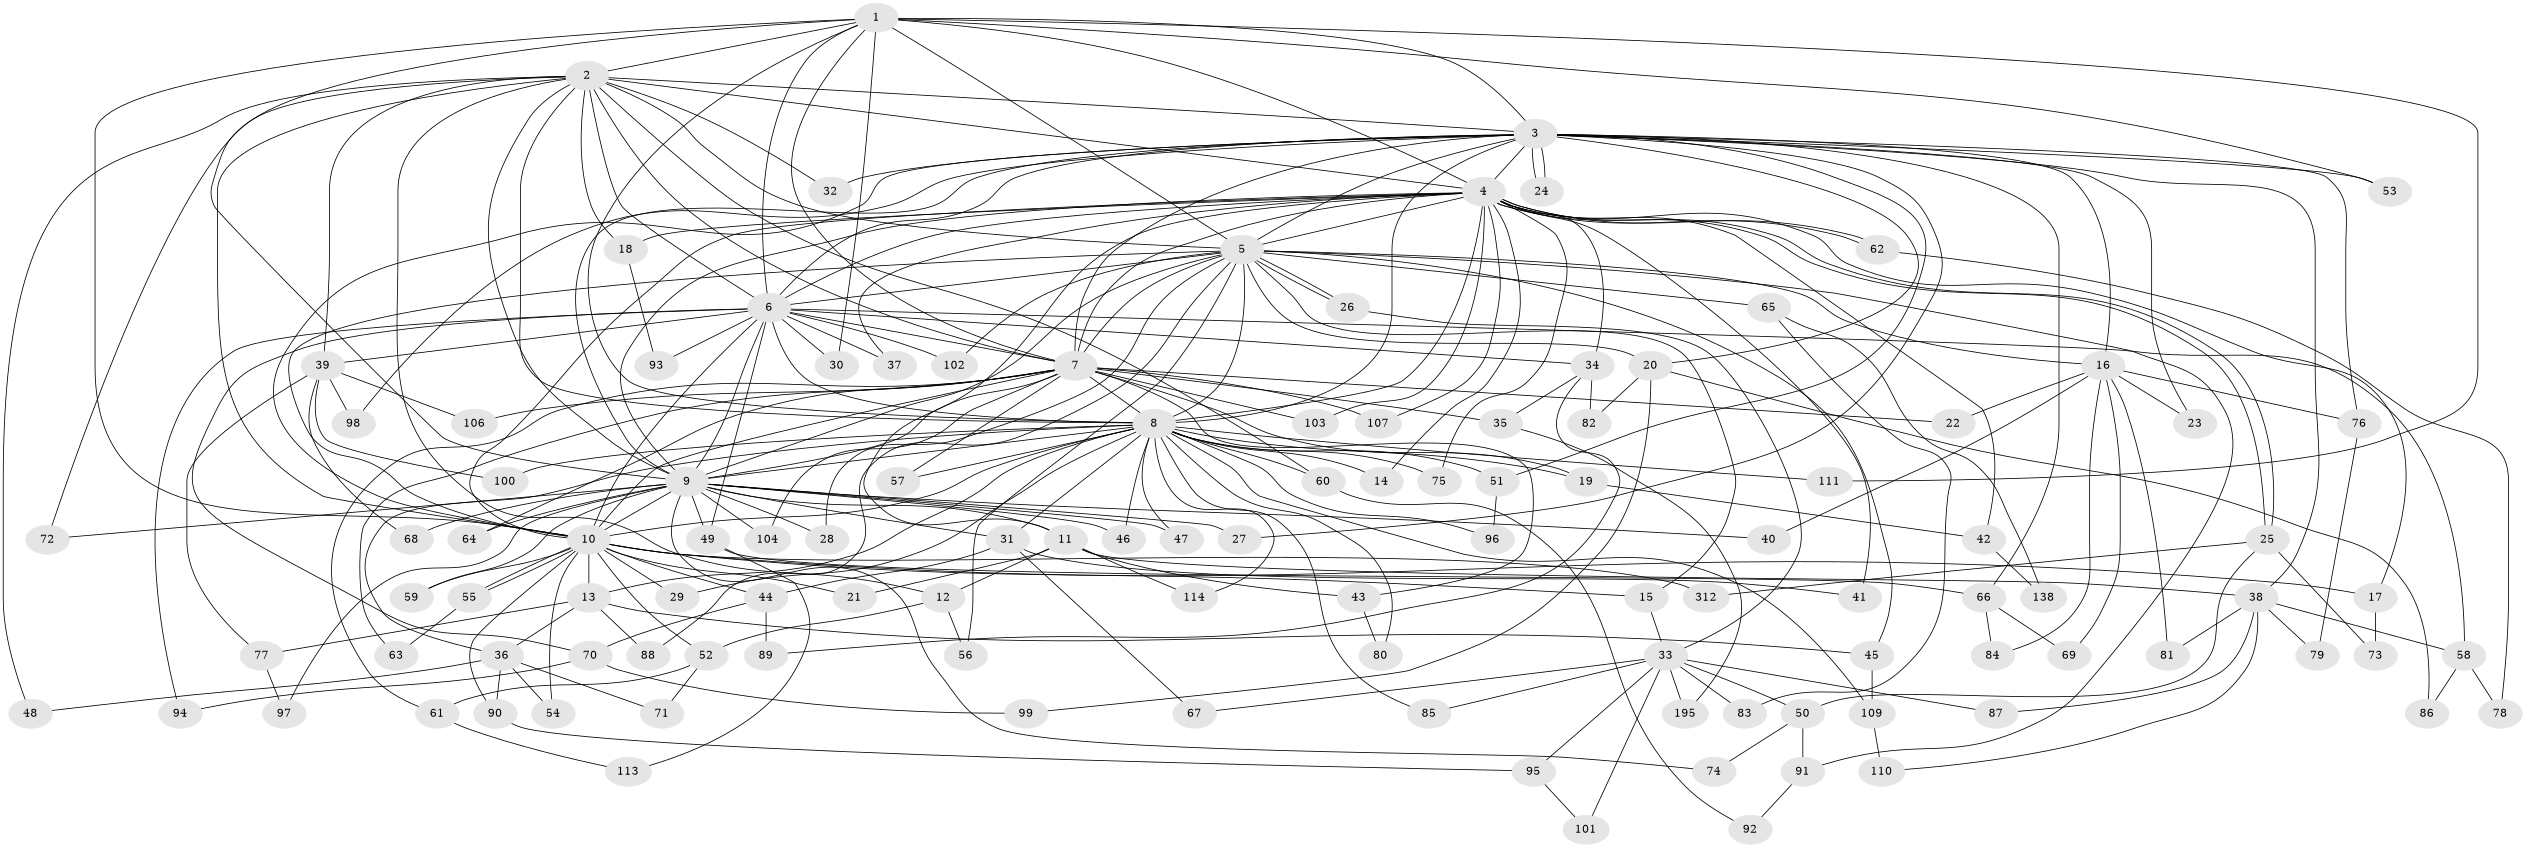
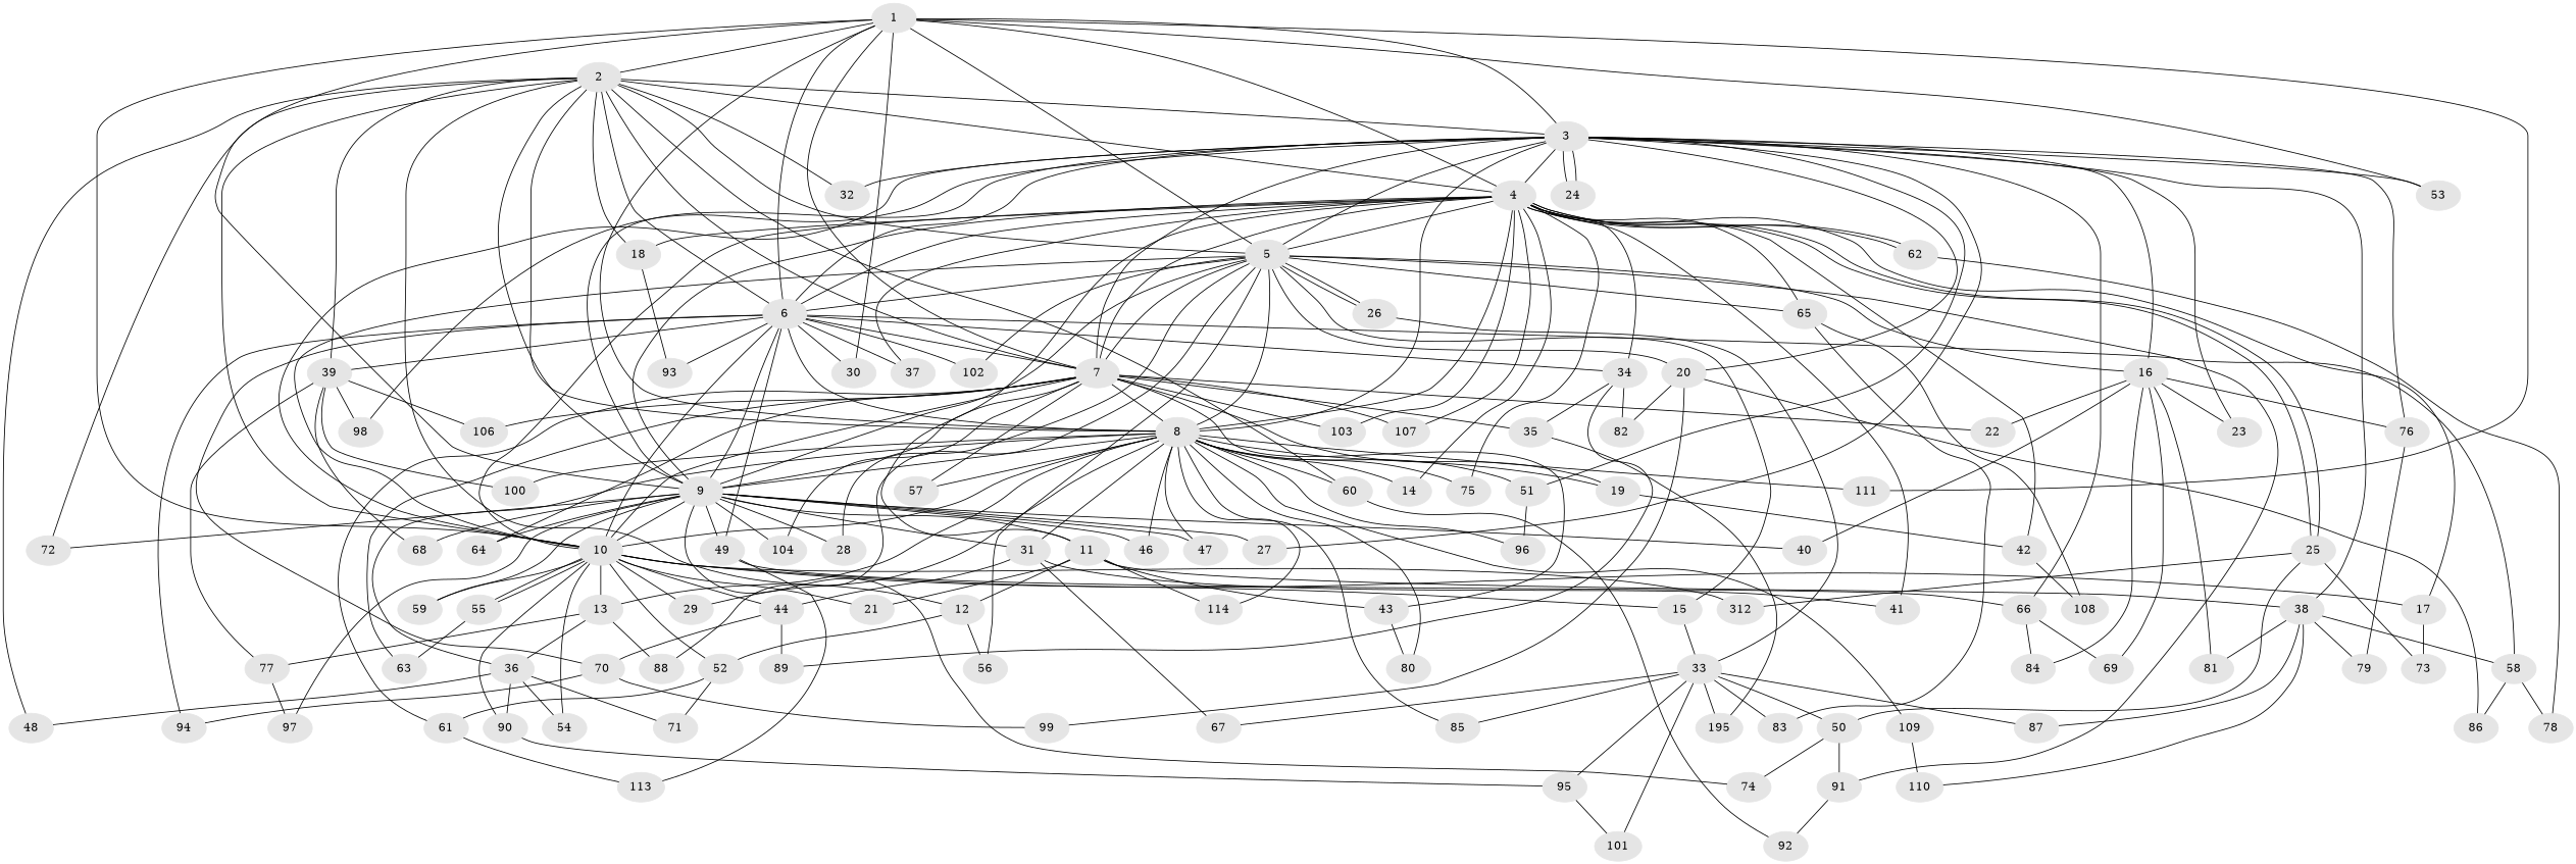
  graph {
    node [color=gray90 style=filled]
    1
    2
    3
    4
    5
    6
    7
    8
    9
    10
    30
    53
    111
    12
    18
    32
    39
    48
    60
    72
    16
    20
    23
    24
    27
    38
    51
    66
    76
    98
    11
    14
    17
    25
    34
    37
    41
    42
    62
    65
    75
    103
    107
    15
    26
    28
-   45
    56
    88
    102
    91
    49
    58
    70
    93
    94
    19
    22
    35
    43
    57
    61
    63
    64
    104
    106
    13
    29
    31
    36
    46
    47
    80
    85
    96
    100
    109
    114
    40
    59
    68
    74
    97
    21
    44
    52
    54
    55
    90
    n90 [label=312]
    77
    92
    69
    81
    84
    82
    86
    99
    87
    79
    110
    73
    50
    89
-   108 [label=138]
+   108
    78
    83
    33
    113
    n110 [label=195]
    67
    71
    95
    101
    1 -- 2
    1 -- 3
    1 -- 4
    1 -- 5
    1 -- 6
    1 -- 7
    1 -- 8
    1 -- 9
    1 -- 10
    1 -- 30
    1 -- 53
    1 -- 111
    2 -- 3
    2 -- 4
    2 -- 5
    2 -- 6
    2 -- 7
    2 -- 8
    2 -- 9
    2 -- 10
    2 -- 12
    2 -- 18
    2 -- 32
    2 -- 39
    2 -- 48
    2 -- 60
    2 -- 72
    3 -- 4
    3 -- 5
    3 -- 6
    3 -- 7
    3 -- 8
    3 -- 9
    3 -- 10
    3 -- 53
    3 -- 32
    3 -- 16
    3 -- 20
    3 -- 23
    3 -- 24
    3 -- 24
    3 -- 27
    3 -- 38
    3 -- 51
    3 -- 66
    3 -- 76
    3 -- 98
    4 -- 5
    4 -- 6
    4 -- 7
    4 -- 8
    4 -- 9
    4 -- 10
    4 -- 18
    4 -- 11
    4 -- 14
    4 -- 17
    4 -- 25
    4 -- 25
    4 -- 34
    4 -- 37
    4 -- 41
    4 -- 42
    4 -- 62
    4 -- 62
+   4 -- 65
    4 -- 75
    4 -- 103
    4 -- 107
    5 -- 6
    5 -- 7
    5 -- 8
    5 -- 9
    5 -- 10
    5 -- 16
    5 -- 20
    5 -- 65
    5 -- 15
    5 -- 26
    5 -- 26
    5 -- 28
-   5 -- 45
    5 -- 56
    5 -- 88
    5 -- 102
    5 -- 91
    6 -- 7
    6 -- 8
    6 -- 9
    6 -- 10
    6 -- 30
    6 -- 39
    6 -- 34
    6 -- 37
    6 -- 102
    6 -- 49
    6 -- 58
    6 -- 70
    6 -- 93
    6 -- 94
    7 -- 8
    7 -- 9
    7 -- 10
    7 -- 103
    7 -- 107
    7 -- 19
    7 -- 22
    7 -- 35
    7 -- 43
    7 -- 57
    7 -- 61
    7 -- 63
    7 -- 64
    7 -- 104
    7 -- 106
    8 -- 9
    8 -- 10
    8 -- 111
    8 -- 60
    8 -- 51
    8 -- 14
    8 -- 75
    8 -- 19
    8 -- 57
    8 -- 13
    8 -- 29
    8 -- 31
    8 -- 36
    8 -- 46
    8 -- 47
    8 -- 80
    8 -- 85
    8 -- 96
    8 -- 100
    8 -- 109
    8 -- 114
    9 -- 10
    9 -- 72
    9 -- 27
    9 -- 11
    9 -- 28
    9 -- 49
    9 -- 64
    9 -- 104
    9 -- 31
    9 -- 46
    9 -- 47
    9 -- 40
    9 -- 59
    9 -- 68
    9 -- 74
    9 -- 97
    10 -- 17
    10 -- 15
    10 -- 13
    10 -- 29
    10 -- 59
    10 -- 21
    10 -- 44
    10 -- 52
    10 -- 54
    10 -- 55
    10 -- 55
    10 -- 90
    10 -- n90
    12 -- 56
    12 -- 52
    18 -- 93
    39 -- 98
    39 -- 106
    39 -- 100
    39 -- 68
    39 -- 77
    60 -- 92
    16 -- 23
    16 -- 76
    16 -- 22
    16 -- 40
    16 -- 69
    16 -- 81
    16 -- 84
    20 -- 82
    20 -- 86
    20 -- 99
    38 -- 58
    38 -- 81
    38 -- 87
    38 -- 79
    38 -- 110
    51 -- 96
    66 -- 69
    66 -- 84
    76 -- 79
    11 -- 12
    11 -- 38
    11 -- 43
    11 -- 114
    11 -- 21
    17 -- 73
    25 -- n90
    25 -- 73
    25 -- 50
    34 -- 35
    34 -- 82
    34 -- 89
    42 -- 108
    62 -- 78
    65 -- 108
    65 -- 83
    15 -- 33
    26 -- 33
-   45 -- 109
    91 -- 92
    49 -- 66
    49 -- 113
    58 -- 86
    58 -- 78
    70 -- 94
    70 -- 99
    19 -- 42
    35 -- n110
    43 -- 80
    61 -- 113
-   13 -- 45
    13 -- 88
    13 -- 36
    13 -- 77
    31 -- 41
    31 -- 44
    31 -- 67
    36 -- 48
    36 -- 54
    36 -- 90
    36 -- 71
    109 -- 110
    44 -- 70
    44 -- 89
    52 -- 61
    52 -- 71
    55 -- 63
    90 -- 95
    77 -- 97
    50 -- 91
    50 -- 74
    33 -- 85
    33 -- 87
    33 -- 50
    33 -- 83
    33 -- n110
    33 -- 67
    33 -- 95
    33 -- 101
    95 -- 101
  }
